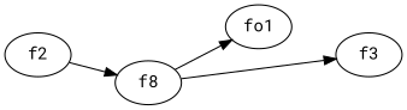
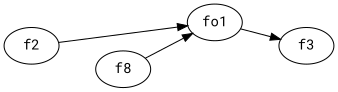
  strict digraph {
    fontname="Roboto Mono"
    rankdir=LR
    node [fontname="Roboto Mono"]
    edge [fontname="Roboto Mono" weight=2]
    n1 [label=f8]
    fo1
    f3
    f2
    n1 -> fo1
-   n1 -> f3
-   f2 -> n1
+   fo1 -> f3
+   f2 -> fo1
  }
